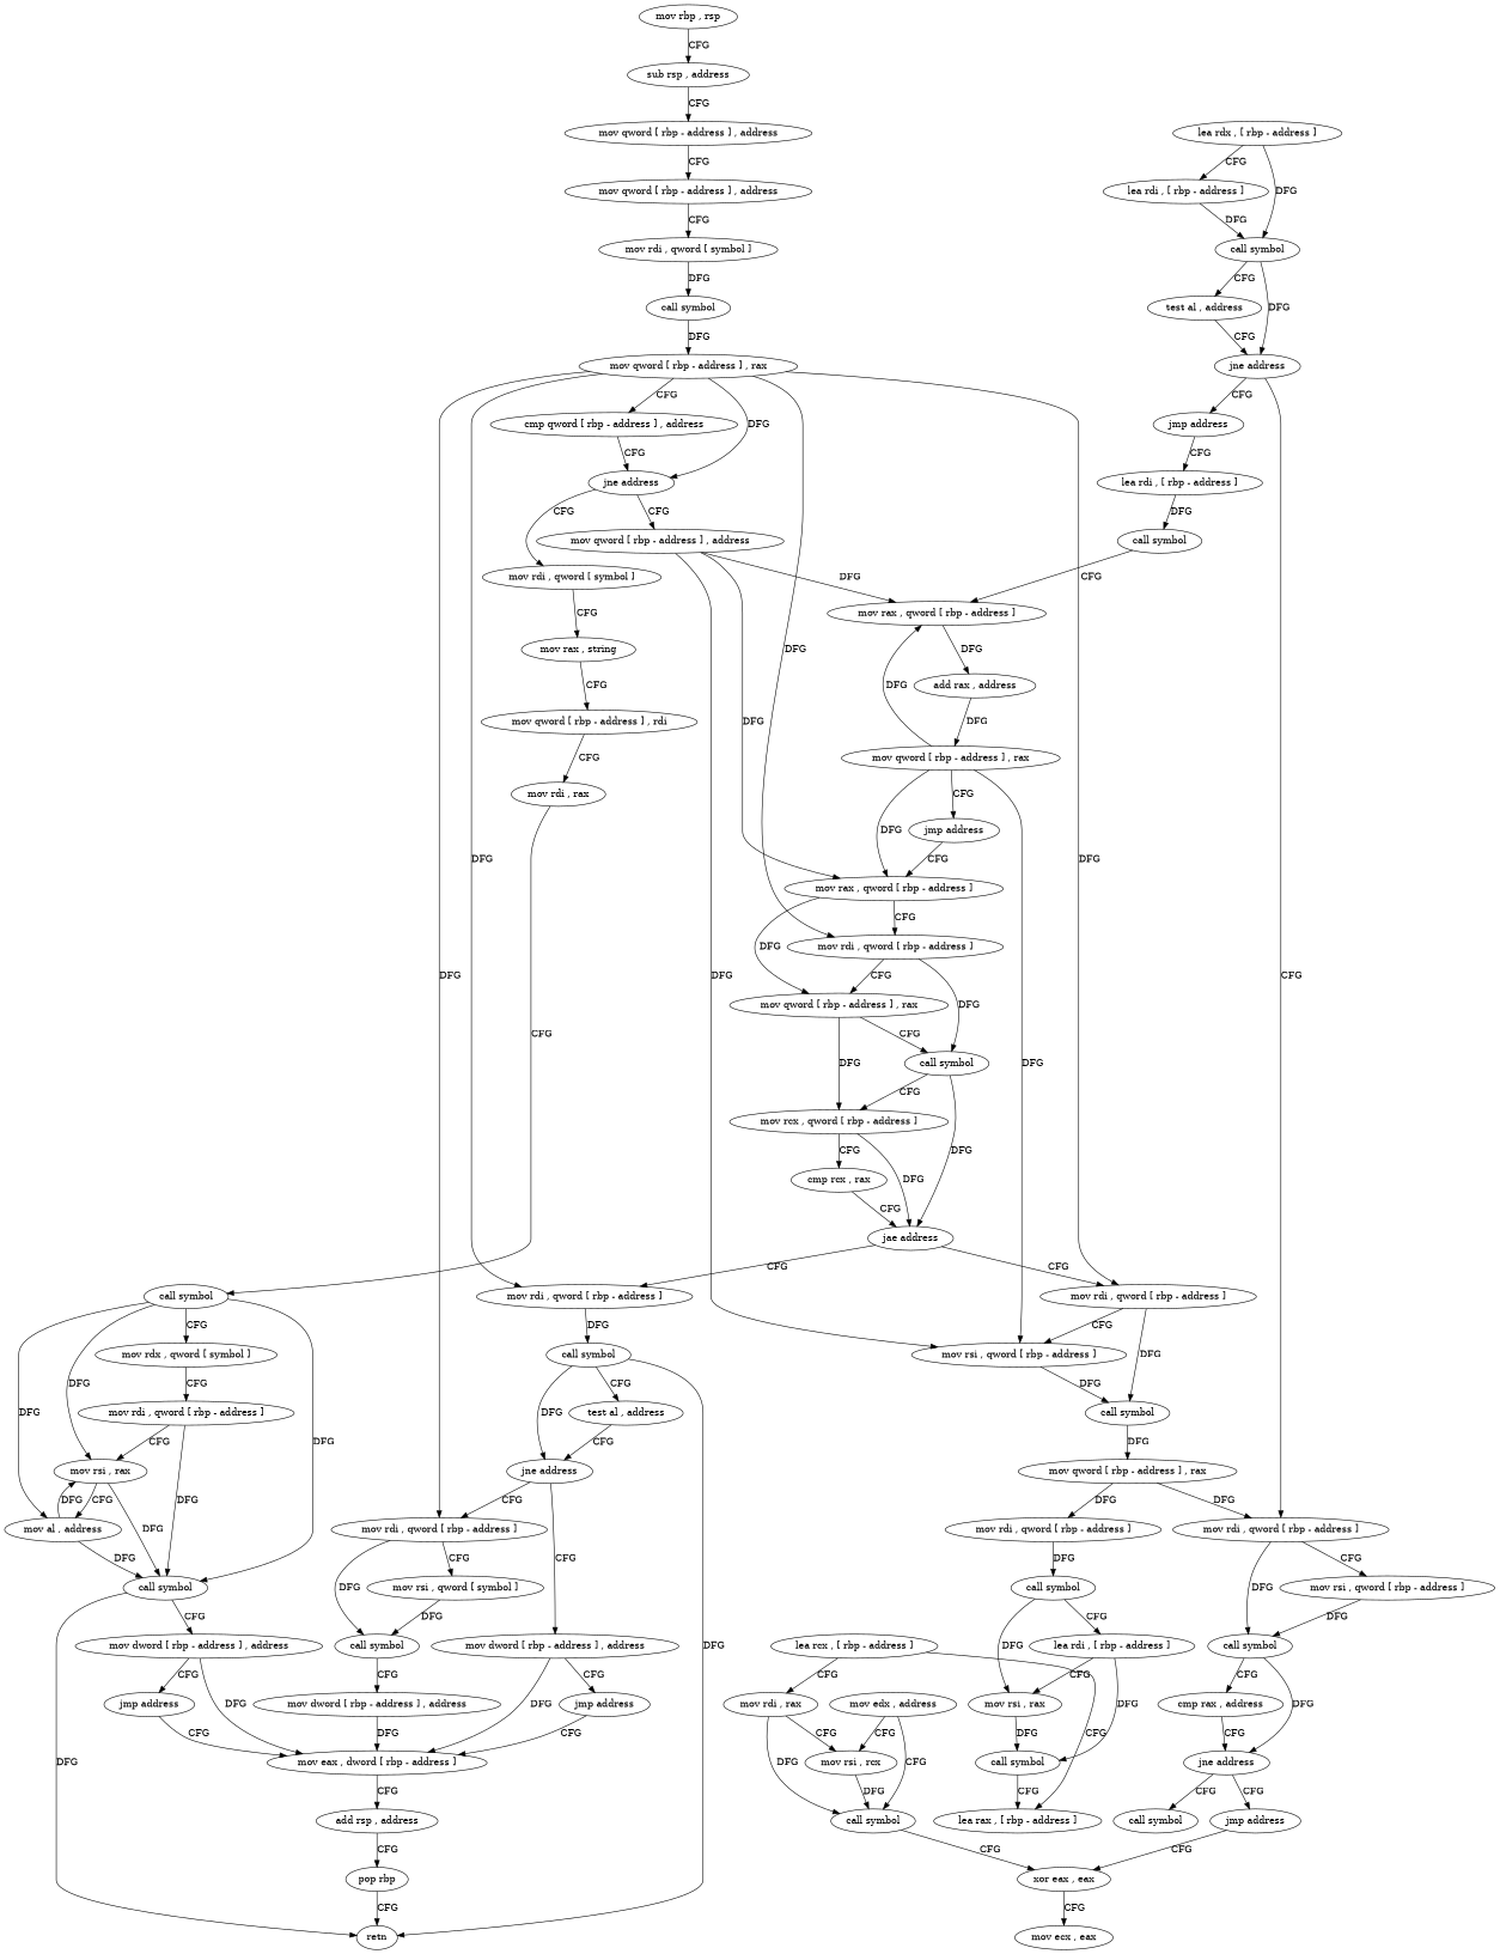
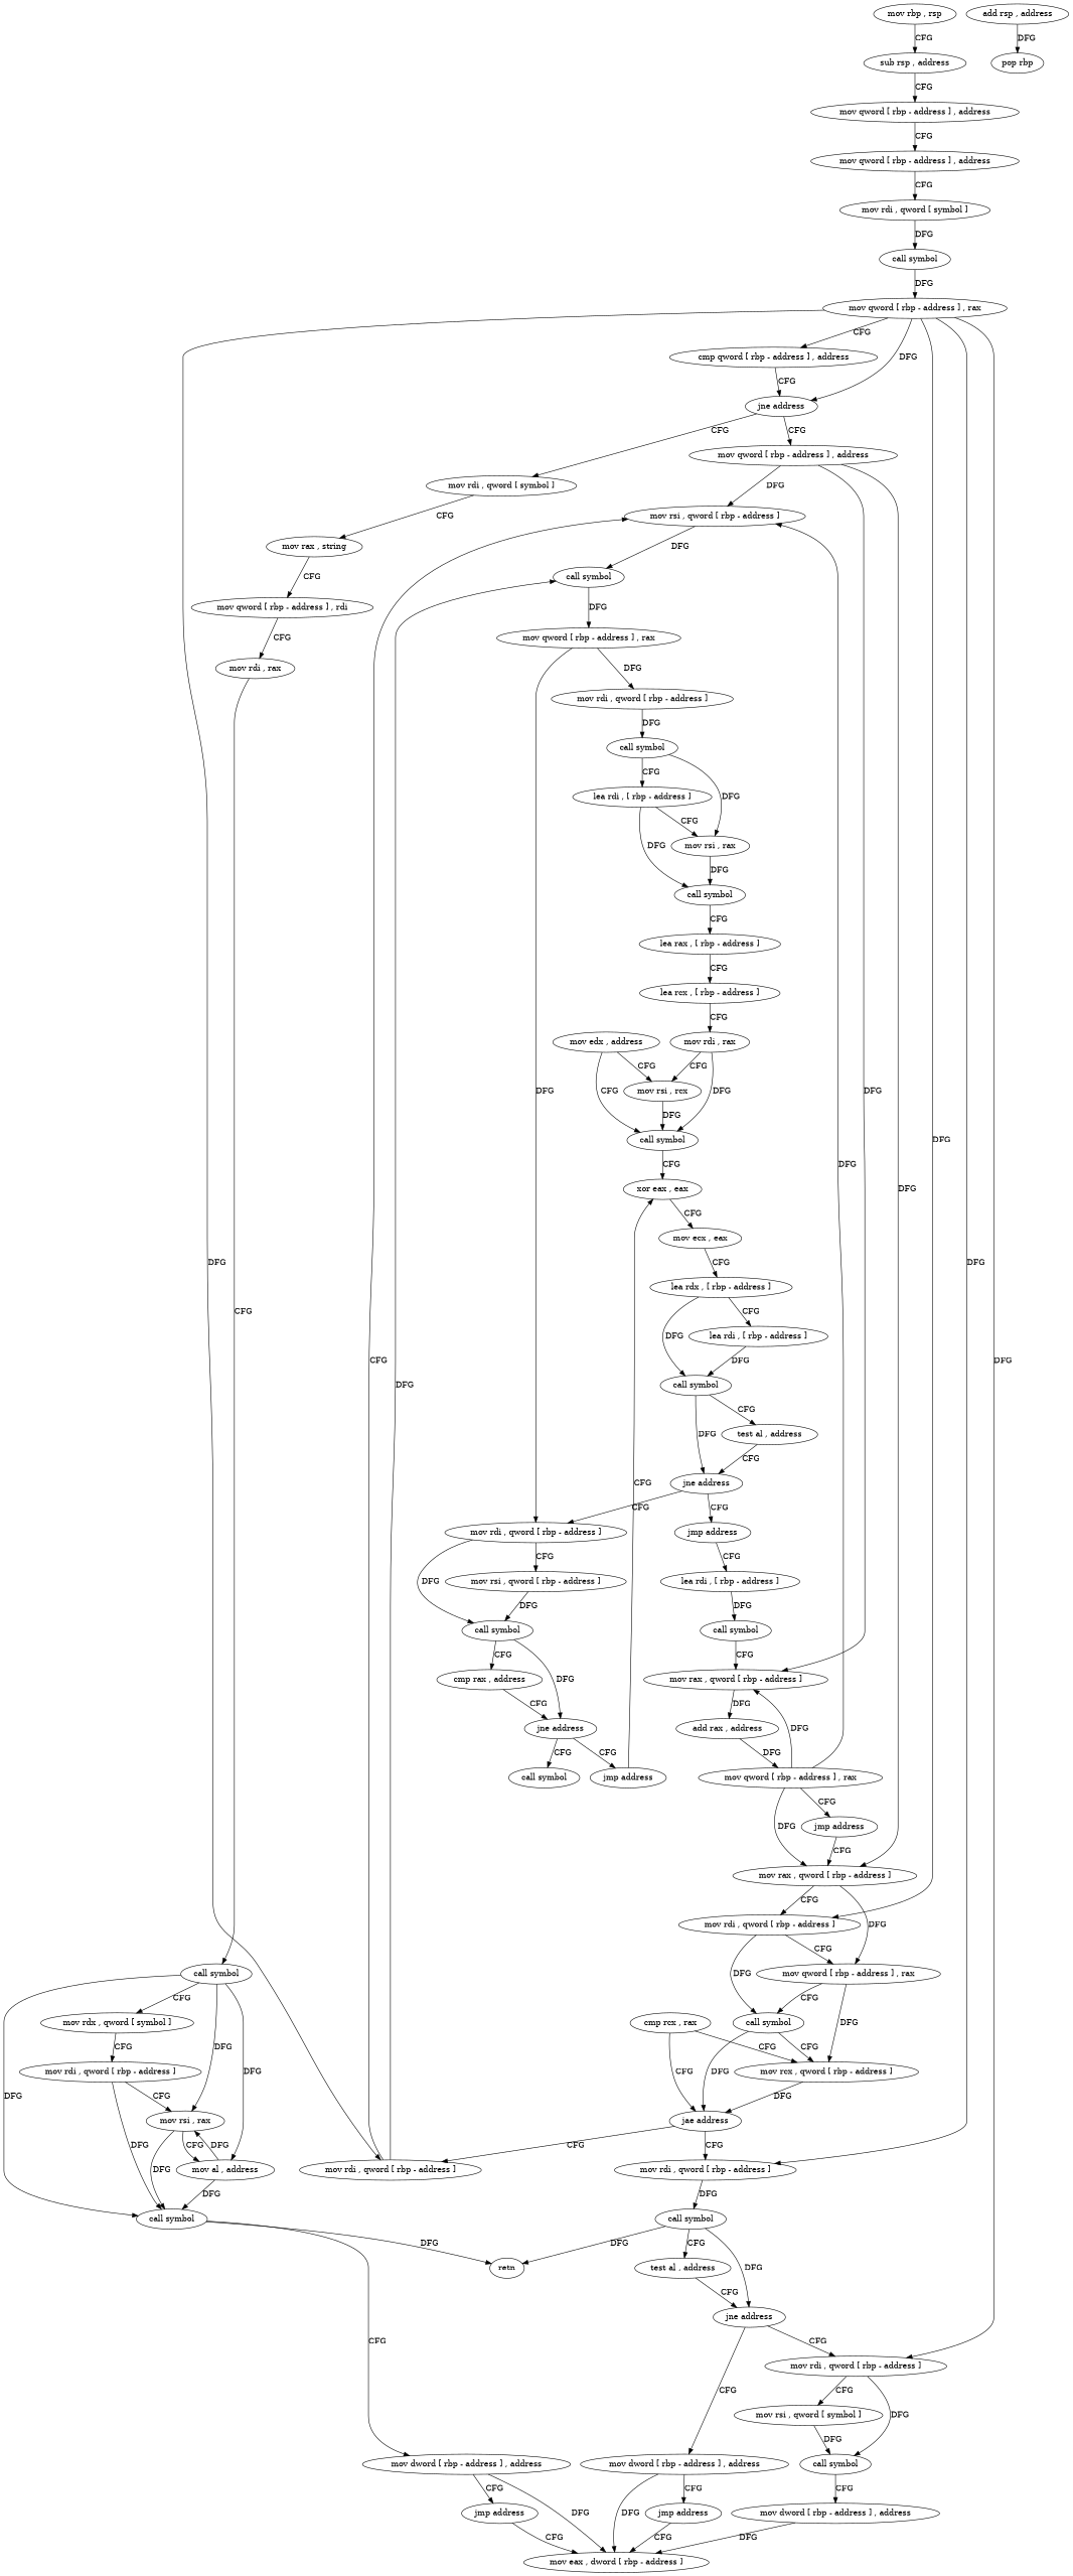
  digraph {
    n1 [label="mov rbp , rsp"]
    n2 [label="sub rsp , address"]
    n3 [label="mov qword [ rbp - address ] , address"]
    n4 [label="mov qword [ rbp - address ] , address"]
    n5 [label="mov rdi , qword [ symbol ]"]
    n6 [label="call symbol"]
    n7 [label="mov qword [ rbp - address ] , rax"]
    n8 [label="cmp qword [ rbp - address ] , address"]
    n9 [label="jne address"]
    n10 [label="mov rdi , qword [ rbp - address ]"]
    n11 [label="mov rdi , qword [ rbp - address ]"]
    n12 [label="mov rdi , qword [ rbp - address ]"]
    n13 [label="mov rdi , qword [ rbp - address ]"]
    n14 [label="mov qword [ rbp - address ] , address"]
    n15 [label="mov rdi , qword [ symbol ]"]
    n16 [label="call symbol"]
    n17 [label="mov rsi , qword [ symbol ]"]
    n18 [label="call symbol"]
    n19 [label="mov rsi , qword [ rbp - address ]"]
    n20 [label="call symbol"]
    n21 [label="mov qword [ rbp - address ] , rax"]
    n22 [label="call symbol"]
    n23 [label="mov rax , qword [ rbp - address ]"]
    n24 [label="mov rax , qword [ rbp - address ]"]
    n25 [label="mov rax , string"]
    n26 [label="add rax , address"]
    n27 [label="mov qword [ rbp - address ] , rdi"]
    n28 [label="mov rcx , qword [ rbp - address ]"]
    n29 [label="mov rdi , rax"]
    n30 [label="call symbol"]
    n31 [label="mov rdx , qword [ symbol ]"]
    n32 [label="mov rsi , rax"]
    n33 [label="mov al , address"]
    n34 [label="call symbol"]
    n35 [label="mov rdi , qword [ rbp - address ]"]
    n36 [label="mov dword [ rbp - address ] , address"]
    n37 [label=retn]
    n38 [label="jmp address"]
    n39 [label="mov eax , dword [ rbp - address ]"]
    n40 [label="add rsp , address"]
    n41 [label="pop rbp"]
    n42 [label="test al , address"]
    n43 [label="jne address"]
    n44 [label="mov dword [ rbp - address ] , address"]
    n45 [label="jmp address"]
    n46 [label="mov dword [ rbp - address ] , address"]
    n47 [label="mov qword [ rbp - address ] , rax"]
    n48 [label="mov rdi , qword [ rbp - address ]"]
    n49 [label="mov rdi , qword [ rbp - address ]"]
    n50 [label="call symbol"]
    n51 [label="mov rsi , qword [ rbp - address ]"]
    n52 [label="call symbol"]
    n53 [label="lea rdi , [ rbp - address ]"]
    n54 [label="mov rsi , rax"]
    n55 [label="call symbol"]
    n56 [label="lea rax , [ rbp - address ]"]
    n57 [label="lea rcx , [ rbp - address ]"]
    n58 [label="mov rdi , rax"]
    n59 [label="mov rsi , rcx"]
    n60 [label="call symbol"]
    n61 [label="xor eax , eax"]
    n62 [label="mov edx , address"]
    n63 [label="mov ecx , eax"]
    n64 [label="lea rdx , [ rbp - address ]"]
    n65 [label="cmp rax , address"]
    n66 [label="jne address"]
    n67 [label="jmp address"]
    n68 [label="call symbol"]
    n69 [label="jmp address"]
    n70 [label="lea rdi , [ rbp - address ]"]
    n71 [label="call symbol"]
    n72 [label="mov qword [ rbp - address ] , rax"]
    n73 [label="jmp address"]
    n74 [label="lea rdi , [ rbp - address ]"]
    n75 [label="call symbol"]
    n76 [label="test al , address"]
    n77 [label="jne address"]
    n78 [label="jae address"]
    n79 [label="cmp rcx , rax"]
    n1 -> n2 [label=CFG]
    n2 -> n3 [label=CFG]
    n3 -> n4 [label=CFG]
    n4 -> n5 [label=CFG]
    n5 -> n6 [label=DFG]
    n6 -> n7 [label=DFG]
    n7 -> n8 [label=CFG]
    n7 -> n9 [label=DFG]
    n7 -> n10 [label=DFG]
    n7 -> n11 [label=DFG]
    n7 -> n12 [label=DFG]
    n7 -> n13 [label=DFG]
    n8 -> n9 [label=CFG]
    n9 -> n14 [label=CFG]
    n9 -> n15 [label=CFG]
    n10 -> n16 [label=DFG]
    n11 -> n17 [label=CFG]
    n11 -> n18 [label=DFG]
    n12 -> n19 [label=CFG]
    n12 -> n20 [label=DFG]
    n13 -> n21 [label=CFG]
    n13 -> n22 [label=DFG]
    n14 -> n19 [label=DFG]
    n14 -> n23 [label=DFG]
    n14 -> n24 [label=DFG]
    n15 -> n25 [label=CFG]
    n16 -> n37 [label=DFG]
    n16 -> n42 [label=CFG]
    n16 -> n43 [label=DFG]
    n17 -> n18 [label=DFG]
    n18 -> n46 [label=CFG]
    n19 -> n20 [label=DFG]
    n20 -> n47 [label=DFG]
    n21 -> n22 [label=CFG]
    n21 -> n28 [label=DFG]
    n22 -> n28 [label=CFG]
    n22 -> n78 [label=DFG]
    n23 -> n13 [label=CFG]
    n23 -> n21 [label=DFG]
    n24 -> n26 [label=DFG]
    n25 -> n27 [label=CFG]
    n26 -> n72 [label=DFG]
    n27 -> n29 [label=CFG]
    n28 -> n78 [label=DFG]
-   n28 -> n79 [label=CFG]
+   n79 -> n28 [label=CFG]
    n29 -> n30 [label=CFG]
    n30 -> n31 [label=CFG]
    n30 -> n32 [label=DFG]
    n30 -> n33 [label=DFG]
    n30 -> n34 [label=DFG]
    n31 -> n35 [label=CFG]
    n32 -> n33 [label=CFG]
    n32 -> n34 [label=DFG]
    n33 -> n32 [label=DFG]
    n33 -> n34 [label=DFG]
    n34 -> n36 [label=CFG]
    n34 -> n37 [label=DFG]
    n35 -> n32 [label=CFG]
    n35 -> n34 [label=DFG]
    n36 -> n38 [label=CFG]
    n36 -> n39 [label=DFG]
    n38 -> n39 [label=CFG]
-   n39 -> n40 [label=CFG]
-   n40 -> n41 [label=CFG]
-   n41 -> n37 [label=CFG]
+   n40 -> n41 [label=DFG]
    n42 -> n43 [label=CFG]
    n43 -> n11 [label=CFG]
    n43 -> n44 [label=CFG]
    n44 -> n39 [label=DFG]
    n44 -> n45 [label=CFG]
    n45 -> n39 [label=CFG]
    n46 -> n39 [label=DFG]
    n47 -> n48 [label=DFG]
    n47 -> n49 [label=DFG]
    n48 -> n50 [label=DFG]
    n49 -> n51 [label=CFG]
    n49 -> n52 [label=DFG]
    n50 -> n53 [label=CFG]
    n50 -> n54 [label=DFG]
    n51 -> n52 [label=DFG]
    n52 -> n65 [label=CFG]
    n52 -> n66 [label=DFG]
    n53 -> n54 [label=CFG]
    n53 -> n55 [label=DFG]
    n54 -> n55 [label=DFG]
    n55 -> n56 [label=CFG]
-   n57 -> n56 [label=CFG]
+   n56 -> n57 [label=CFG]
    n57 -> n58 [label=CFG]
    n58 -> n59 [label=CFG]
    n58 -> n60 [label=DFG]
    n59 -> n60 [label=DFG]
    n60 -> n61 [label=CFG]
    n61 -> n63 [label=CFG]
    n62 -> n59 [label=CFG]
    n62 -> n60 [label=CFG]
+   n63 -> n64 [label=CFG]
    n64 -> n74 [label=CFG]
    n64 -> n75 [label=DFG]
    n65 -> n66 [label=CFG]
    n66 -> n67 [label=CFG]
    n66 -> n68 [label=CFG]
    n67 -> n61 [label=CFG]
    n69 -> n70 [label=CFG]
    n70 -> n71 [label=DFG]
    n71 -> n24 [label=CFG]
    n72 -> n19 [label=DFG]
    n72 -> n23 [label=DFG]
    n72 -> n24 [label=DFG]
    n72 -> n73 [label=CFG]
    n73 -> n23 [label=CFG]
    n74 -> n75 [label=DFG]
    n75 -> n76 [label=CFG]
    n75 -> n77 [label=DFG]
    n76 -> n77 [label=CFG]
    n77 -> n49 [label=CFG]
    n77 -> n69 [label=CFG]
    n78 -> n10 [label=CFG]
    n78 -> n12 [label=CFG]
    n79 -> n78 [label=CFG]
  }
